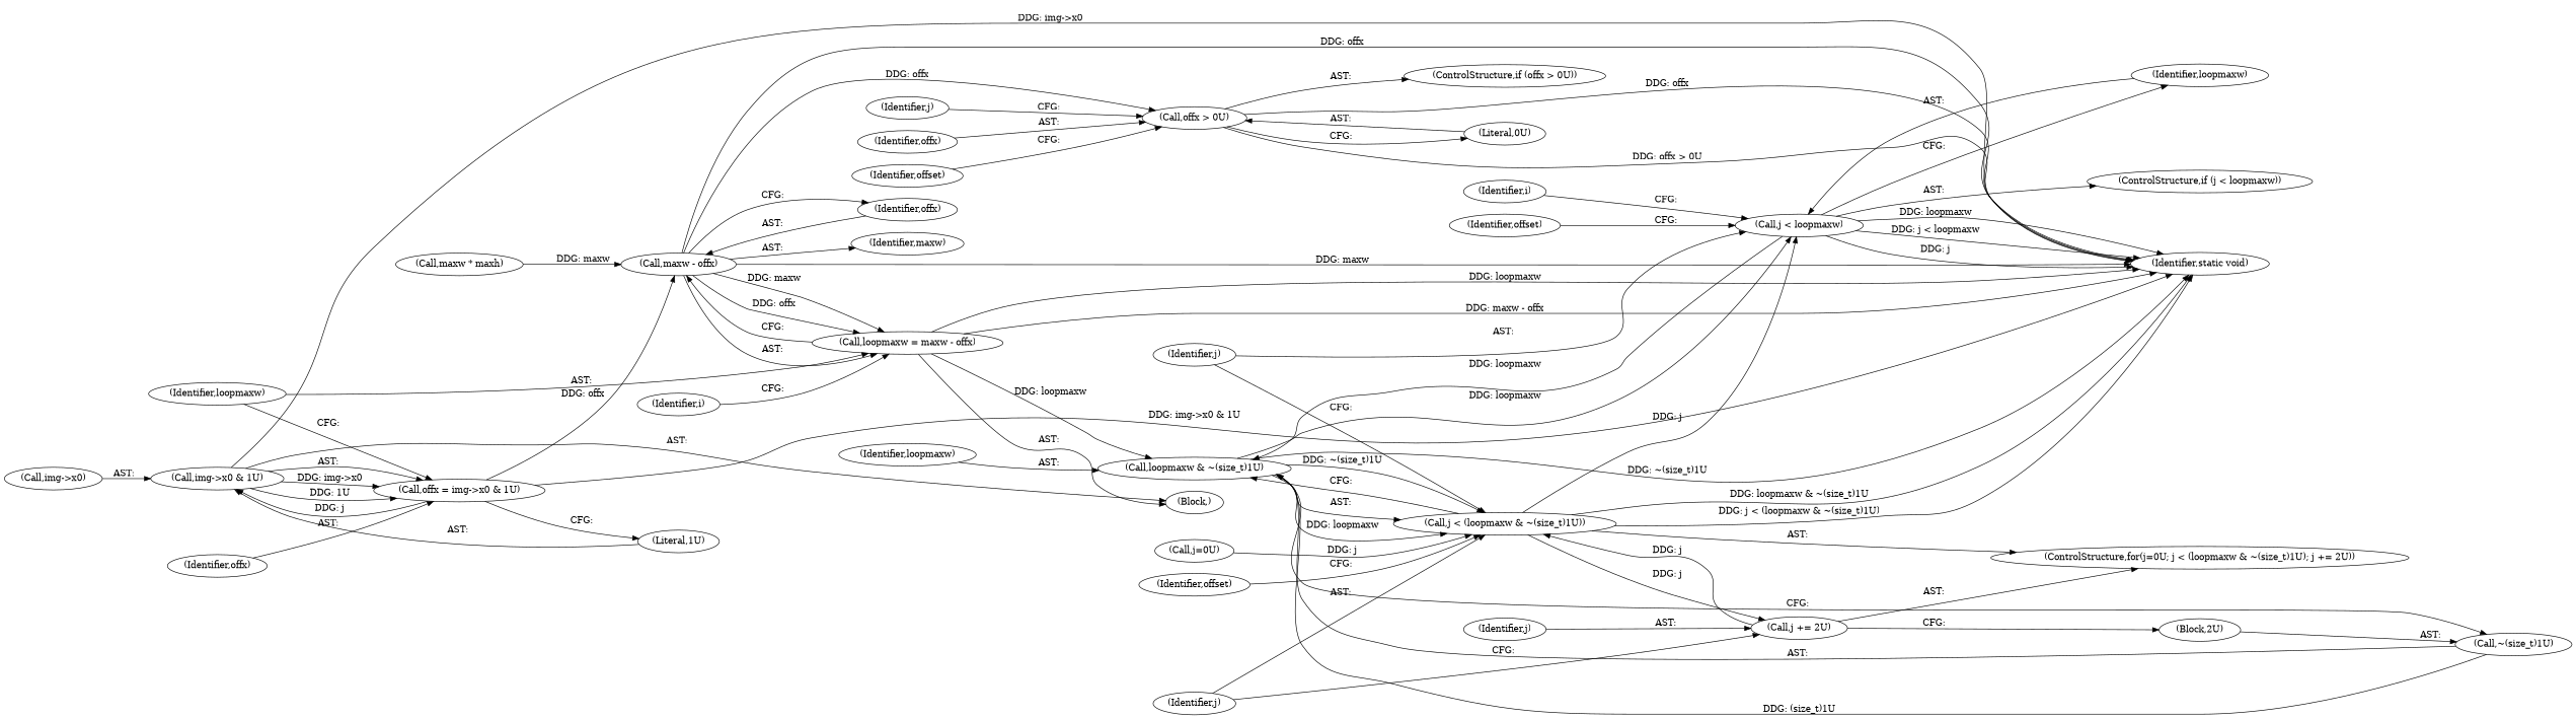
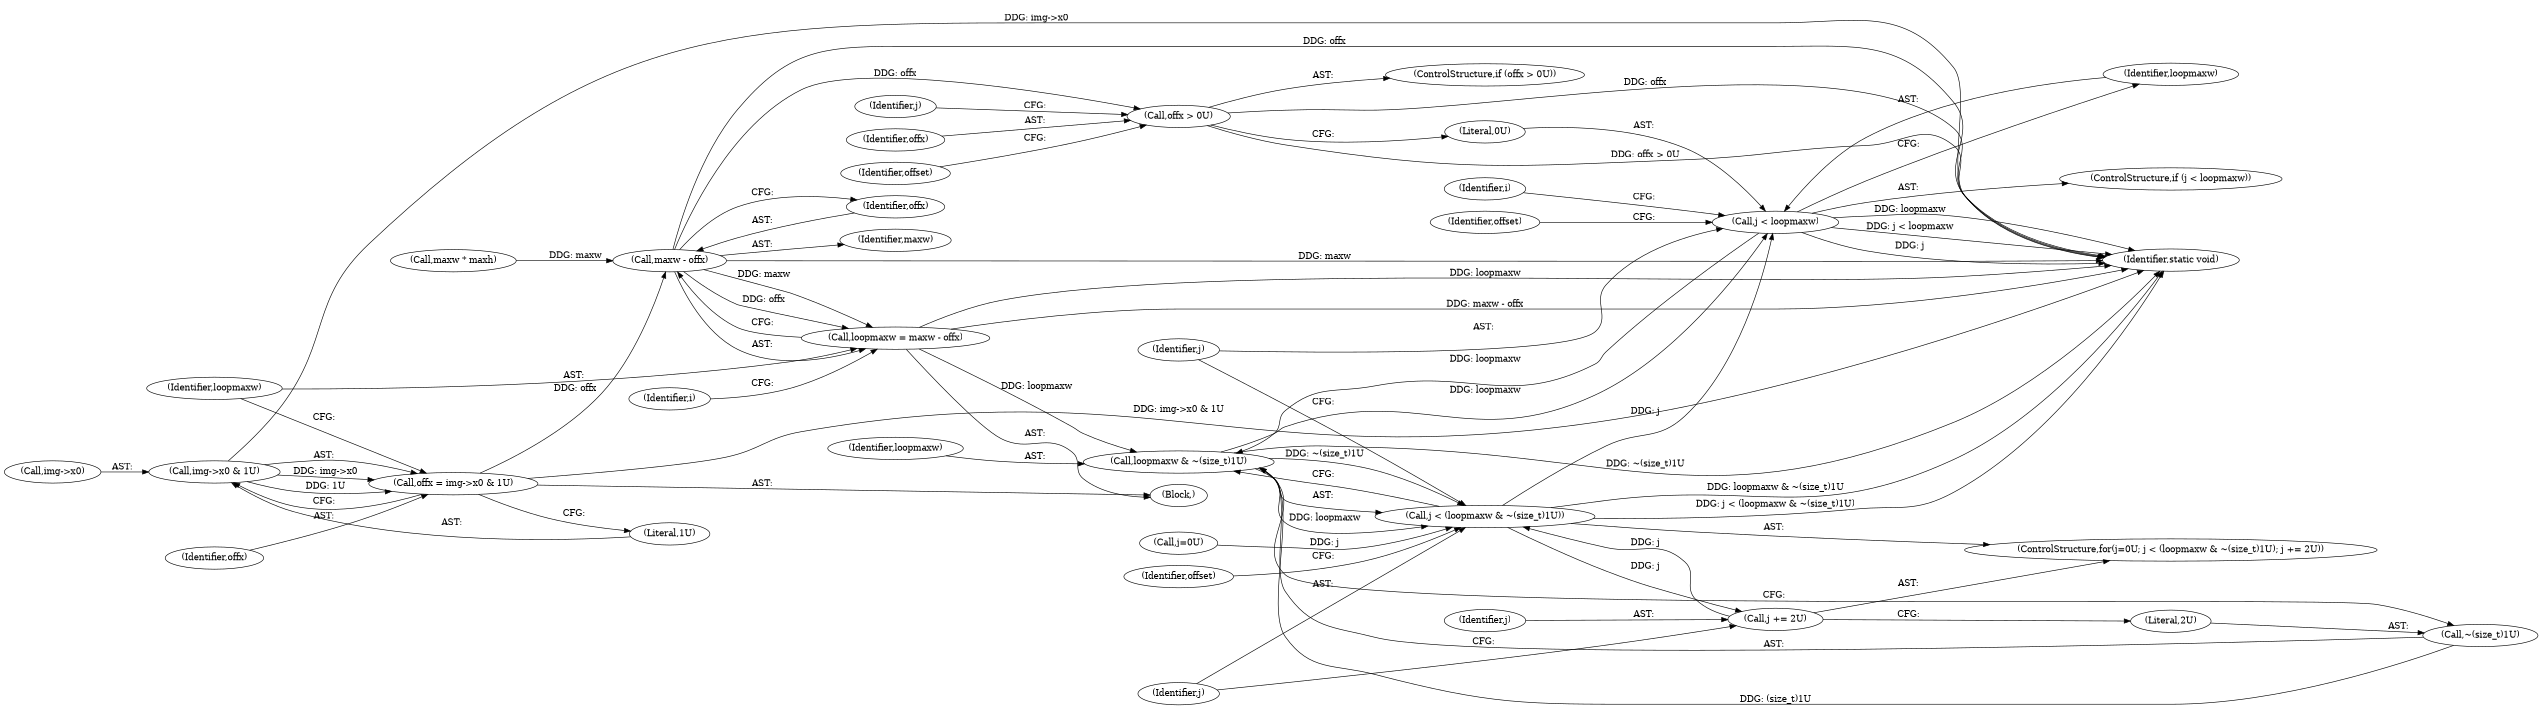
  digraph {
    rankdir=LR
    n1 [label="(Call,img->x0 & 1U)"]
    n2 [label="(Call,offx = img->x0 & 1U)"]
    n3 [label="(Identifier,static void)"]
    n4 [label="(Literal,1U)"]
    n5 [label="(Call,maxw - offx)"]
    n6 [label="(Block,)"]
    n7 [label="(Call,loopmaxw = maxw - offx)"]
    n8 [label="(Call,offx > 0U)"]
    n9 [label="(Identifier,offx)"]
    n10 [label="(Identifier,maxw)"]
    n11 [label="(Call,loopmaxw & ~(size_t)1U)"]
    n12 [label="(Literal,0U)"]
    n13 [label="(ControlStructure,if (offx > 0U))"]
    n14 [label="(Call,j < (loopmaxw & ~(size_t)1U))"]
    n15 [label="(Call,j < loopmaxw)"]
    n16 [label="(Call,~(size_t)1U)"]
    n17 [label="(Call,j += 2U)"]
    n18 [label="(ControlStructure,for(j=0U; j < (loopmaxw & ~(size_t)1U); j += 2U))"]
    n19 [label="(ControlStructure,if (j < loopmaxw))"]
    n20 [label="(Identifier,loopmaxw)"]
-   n21 [label="(Block,2U)"]
+   n21 [label="(Literal,2U)"]
    n22 [label="(Call,img->x0)"]
    n23 [label="(Identifier,j)"]
    n24 [label="(Identifier,i)"]
    n25 [label="(Call,j=0U)"]
    n26 [label="(Identifier,offx)"]
    n27 [label="(Identifier,j)"]
    n28 [label="(Call,maxw * maxh)"]
    n29 [label="(Identifier,offset)"]
    n30 [label="(Identifier,j)"]
    n31 [label="(Identifier,loopmaxw)"]
    n32 [label="(Identifier,loopmaxw)"]
    n33 [label="(Identifier,offx)"]
    n34 [label="(Identifier,j)"]
    n35 [label="(Identifier,i)"]
    n36 [label="(Identifier,offset)"]
    n37 [label="(Identifier,offset)"]
    n1 -> n2 [label="AST: "]
    n1 -> n2 [label="DDG: img->x0"]
    n1 -> n2 [label="DDG: 1U"]
    n1 -> n3 [label="DDG: img->x0"]
-   n2 -> n1 [label="DDG: j"]
+   n2 -> n1 [label="CFG: "]
    n2 -> n3 [label="DDG: img->x0 & 1U"]
    n2 -> n4 [label="CFG: "]
    n2 -> n5 [label="DDG: offx"]
-   n1 -> n6 [label="AST: "]
+   n2 -> n6 [label="AST: "]
    n4 -> n1 [label="AST: "]
    n5 -> n3 [label="DDG: offx"]
    n5 -> n3 [label="DDG: maxw"]
    n5 -> n7 [label="AST: "]
    n5 -> n7 [label="DDG: maxw"]
    n5 -> n7 [label="DDG: offx"]
    n5 -> n8 [label="DDG: offx"]
    n5 -> n9 [label="CFG: "]
    n5 -> n10 [label="AST: "]
    n7 -> n3 [label="DDG: loopmaxw"]
    n7 -> n3 [label="DDG: maxw - offx"]
    n7 -> n5 [label="CFG: "]
    n7 -> n6 [label="AST: "]
    n7 -> n11 [label="DDG: loopmaxw"]
    n8 -> n3 [label="DDG: offx"]
    n8 -> n3 [label="DDG: offx > 0U"]
    n8 -> n12 [label="CFG: "]
    n8 -> n13 [label="AST: "]
    n9 -> n5 [label="AST: "]
    n11 -> n3 [label="DDG: ~(size_t)1U"]
    n11 -> n14 [label="AST: "]
    n11 -> n14 [label="DDG: loopmaxw"]
    n11 -> n14 [label="DDG: ~(size_t)1U"]
    n11 -> n15 [label="DDG: loopmaxw"]
    n11 -> n16 [label="CFG: "]
-   n12 -> n8 [label="AST: "]
+   n12 -> n15 [label="AST: "]
    n14 -> n3 [label="DDG: loopmaxw & ~(size_t)1U"]
    n14 -> n3 [label="DDG: j < (loopmaxw & ~(size_t)1U)"]
    n14 -> n11 [label="CFG: "]
    n14 -> n15 [label="DDG: j"]
    n14 -> n17 [label="DDG: j"]
    n14 -> n18 [label="AST: "]
    n15 -> n3 [label="DDG: loopmaxw"]
    n15 -> n3 [label="DDG: j < loopmaxw"]
    n15 -> n3 [label="DDG: j"]
    n15 -> n11 [label="DDG: loopmaxw"]
    n15 -> n19 [label="AST: "]
    n15 -> n20 [label="CFG: "]
    n16 -> n11 [label="AST: "]
    n16 -> n11 [label="DDG: (size_t)1U"]
    n17 -> n14 [label="DDG: j"]
    n17 -> n18 [label="AST: "]
    n17 -> n21 [label="CFG: "]
    n20 -> n15 [label="AST: "]
    n21 -> n16 [label="AST: "]
    n22 -> n1 [label="AST: "]
    n23 -> n14 [label="CFG: "]
    n23 -> n15 [label="AST: "]
    n24 -> n15 [label="CFG: "]
    n25 -> n14 [label="DDG: j"]
    n26 -> n2 [label="AST: "]
    n27 -> n8 [label="CFG: "]
    n28 -> n5 [label="DDG: maxw"]
    n29 -> n15 [label="CFG: "]
    n30 -> n14 [label="AST: "]
    n30 -> n17 [label="CFG: "]
    n31 -> n11 [label="AST: "]
    n32 -> n2 [label="CFG: "]
    n32 -> n7 [label="AST: "]
    n33 -> n8 [label="AST: "]
    n34 -> n17 [label="AST: "]
    n35 -> n7 [label="CFG: "]
    n36 -> n8 [label="CFG: "]
    n37 -> n14 [label="CFG: "]
  }
